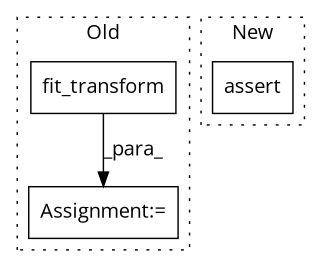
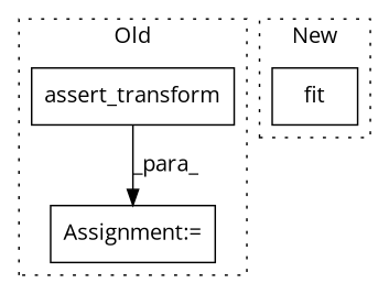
  digraph {
    fontname="Open Sans"
    node [shape=box fontname="Open Sans"]
-   n1 [a=32 l="14,1" label=fit_transform s="17234,17250"]
+   n1 [a=32 l="14,1" label=assert_transform s="17234,17250"]
    n2 [a=7 l=1 label="Assignment:=" s=17195]
-   n3 [a=6 l=7 label=assert s=17436]
+   n3 [a=6 l=7 label=fit s=17436]
    subgraph cluster_1 {
      label=Old
      style=dotted
      n1
      n2
    }
    subgraph cluster_2 {
      label=New
      style=dotted
      n3
    }
    n1 -> n2 [label=_para_ fontname="Open Sans"]
  }
